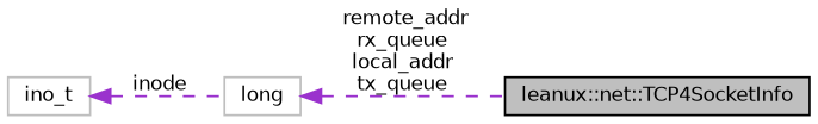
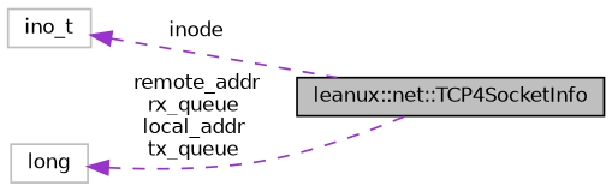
  digraph {
    rankdir=LR
    node [color=grey75 fontname=Helvetica fontsize=10 shape=record]
    edge [color=darkorchid3 dir=back fontname=Helvetica fontsize=10 labelfontname=Helvetica labelfontsize=10 style=dashed]
    n1 [color=black fillcolor=grey75 fontcolor=black height=0.2 label="leanux::net::TCP4SocketInfo" style=filled width=0.4]
    n2 [height=0.2 label=ino_t width=0.4]
    n3 [height=0.2 label=long width=0.4]
-   n2 -> n3 [label=" inode"]
+   n2 -> n1 [label=" inode"]
    n3 -> n1 [label=" remote_addr\nrx_queue\nlocal_addr\ntx_queue"]
  }
